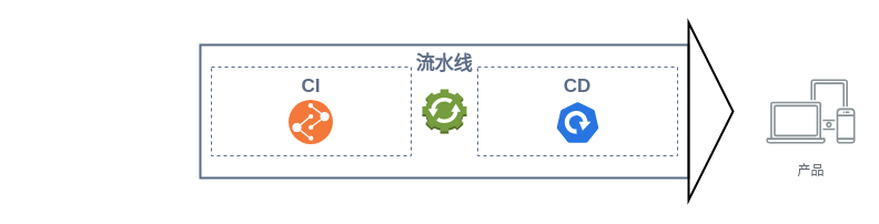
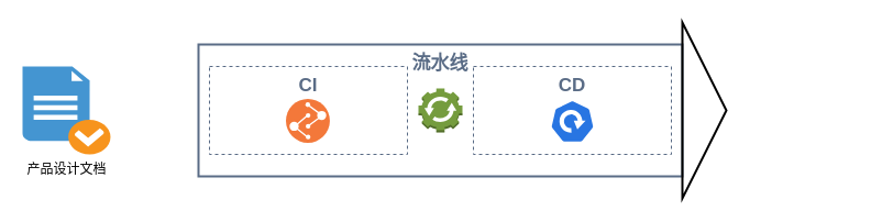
  <mxCell id="0" />
  <mxCell id="1" parent="0" />
- <mxCell id="3" value="产品" style="sketch=0;outlineConnect=0;gradientColor=none;fontColor=#545B64;strokeColor=none;fillColor=#879196;dashed=0;verticalLabelPosition=bottom;verticalAlign=top;align=center;html=1;fontSize=12;fontStyle=0;aspect=fixed;shape=mxgraph.aws4.illustration_devices;pointerEvents=1" vertex="1" parent="1"><mxGeometry x="690" y="60" width="80" height="80" as="geometry" /></mxCell>
+ <mxCell id="2" value="产品设计文档" style="shadow=0;dashed=0;html=1;strokeColor=none;fillColor=#4495D1;labelPosition=center;verticalLabelPosition=bottom;verticalAlign=top;align=center;outlineConnect=0;shape=mxgraph.veeam.checked_doc;" vertex="1" parent="1"><mxGeometry x="20" y="60" width="80" height="80" as="geometry" /></mxCell>
  <mxCell id="4" value="流水线" style="fillColor=none;strokeColor=#5A6C86;verticalAlign=top;fontStyle=1;fontColor=#5A6C86;fontSize=17;strokeWidth=2;" vertex="1" parent="1"><mxGeometry x="180" y="40" width="440" height="120" as="geometry" /></mxCell>
  <mxCell id="5" value="CI" style="fillColor=none;strokeColor=#5A6C86;dashed=1;verticalAlign=top;fontStyle=1;fontColor=#5A6C86;fontSize=17;" vertex="1" parent="1"><mxGeometry x="190" y="60" width="180" height="80" as="geometry" /></mxCell>
  <mxCell id="6" value="CD" style="fillColor=none;strokeColor=#5A6C86;dashed=1;verticalAlign=top;fontStyle=1;fontColor=#5A6C86;fontSize=17;" vertex="1" parent="1"><mxGeometry x="430" y="60" width="180" height="80" as="geometry" /></mxCell>
  <mxCell id="7" value="" style="aspect=fixed;perimeter=ellipsePerimeter;html=1;align=center;shadow=0;dashed=0;fontColor=#4277BB;labelBackgroundColor=#ffffff;fontSize=12;spacingTop=3;image;image=img/lib/ibm/devops/build_test.svg;" vertex="1" parent="1"><mxGeometry x="260" y="90" width="40" height="40" as="geometry" /></mxCell>
  <mxCell id="8" value="" style="sketch=0;html=1;dashed=0;whitespace=wrap;fillColor=#2875E2;strokeColor=#ffffff;points=[[0.005,0.63,0],[0.1,0.2,0],[0.9,0.2,0],[0.5,0,0],[0.995,0.63,0],[0.72,0.99,0],[0.5,1,0],[0.28,0.99,0]];shape=mxgraph.kubernetes.icon;prIcon=deploy;fontSize=15;" vertex="1" parent="1"><mxGeometry x="500" y="90" width="40" height="40" as="geometry" /></mxCell>
  <mxCell id="9" value="" style="outlineConnect=0;dashed=0;verticalLabelPosition=bottom;verticalAlign=top;align=center;html=1;shape=mxgraph.aws3.automation;fillColor=#759C3E;gradientColor=none;fontSize=15;" vertex="1" parent="1"><mxGeometry x="380" y="80" width="40" height="40" as="geometry" /></mxCell>
  <mxCell id="10" value="" style="triangle;whiteSpace=wrap;html=1;fontSize=17;fontColor=default;fillColor=none;strokeWidth=2;" vertex="1" parent="1"><mxGeometry x="620" y="20" width="40" height="160" as="geometry" /></mxCell>
